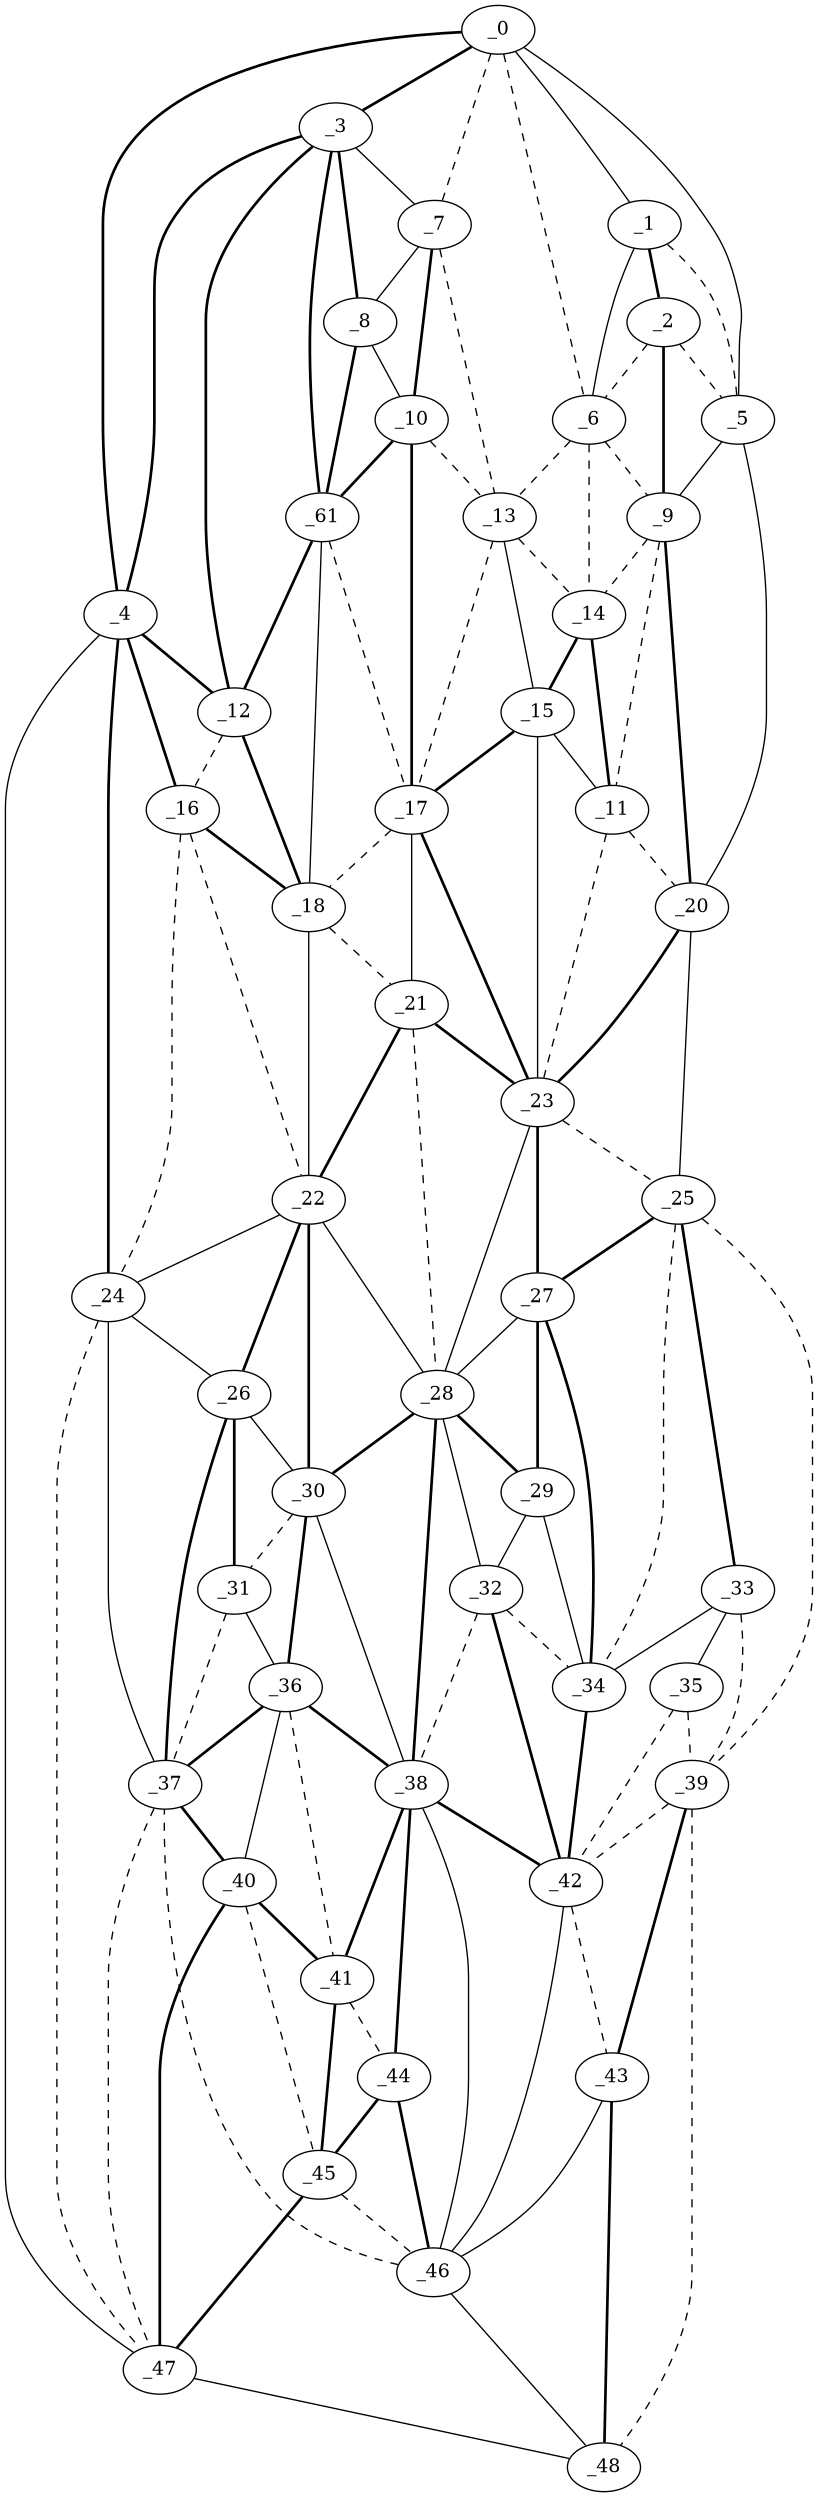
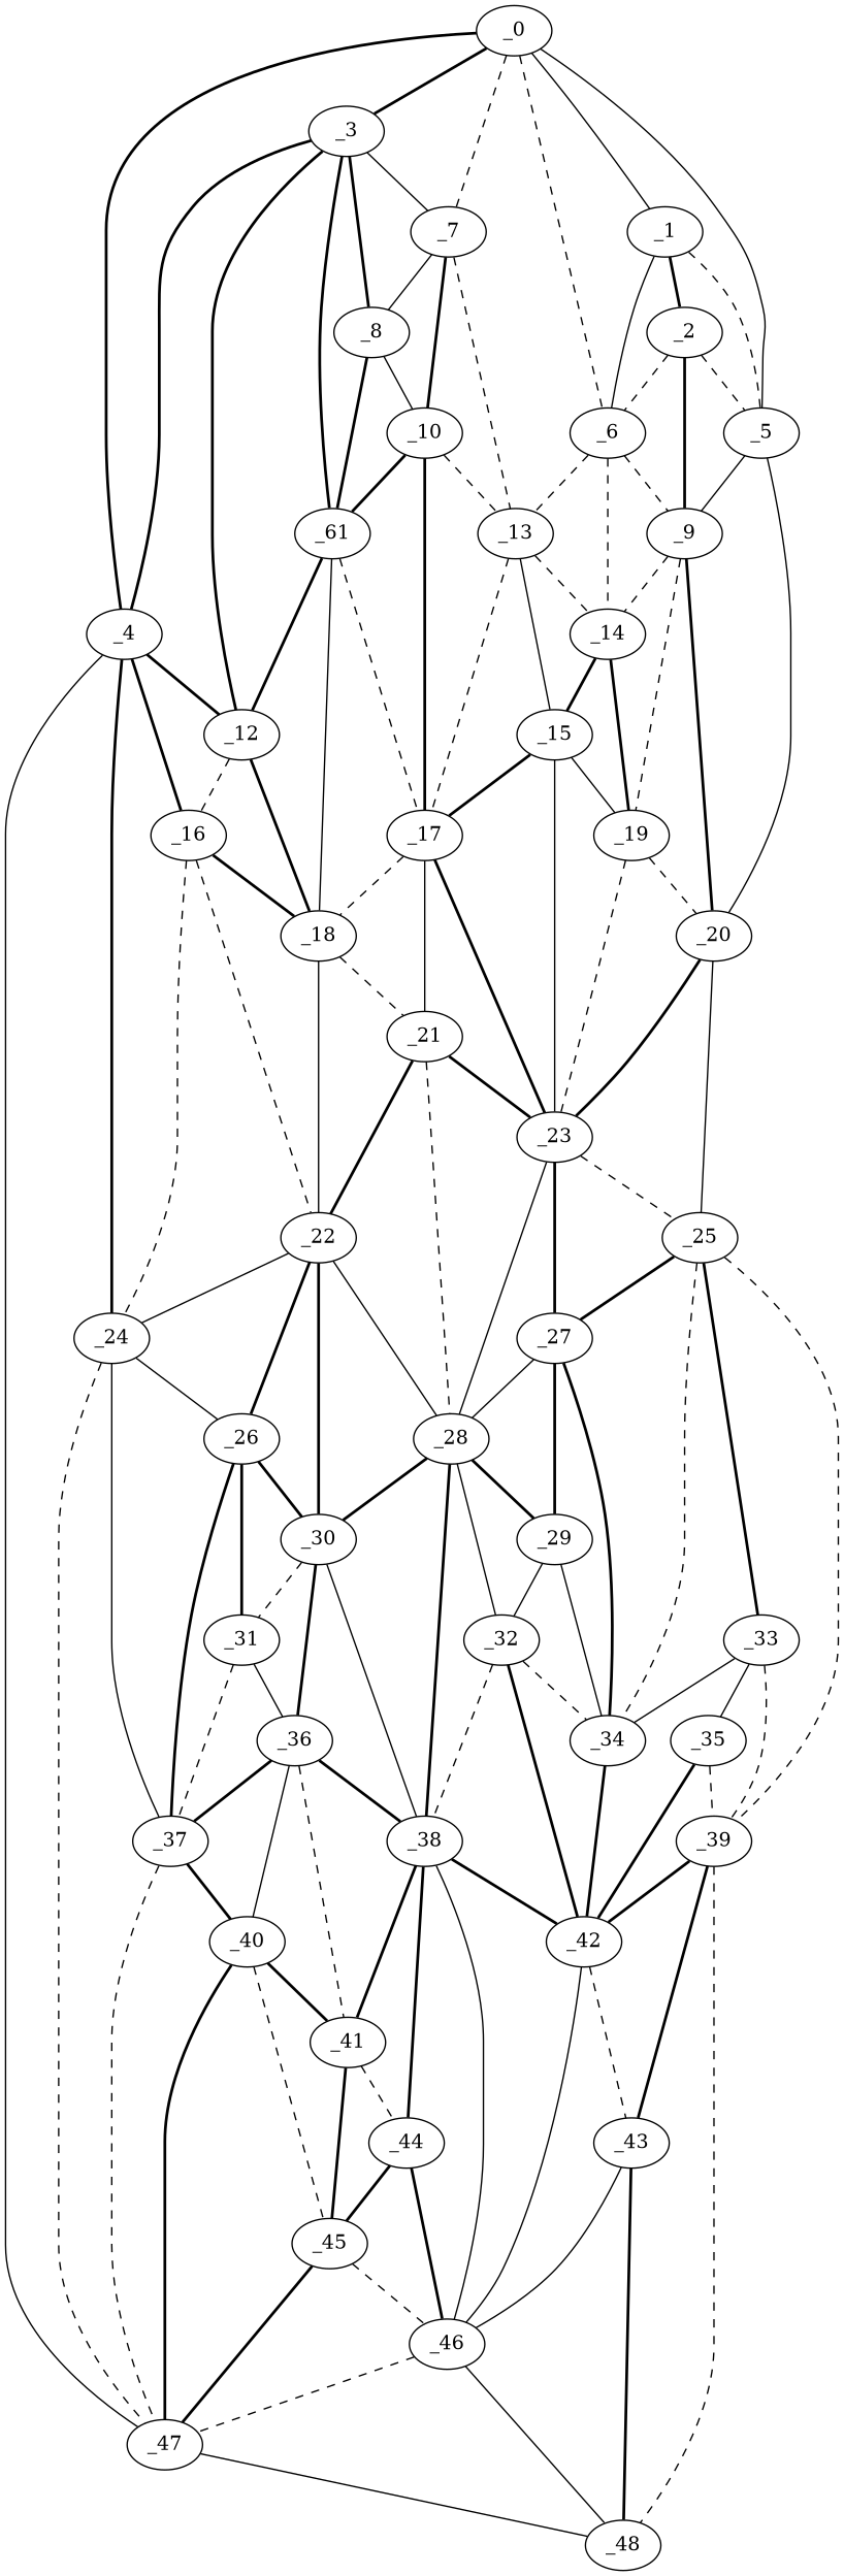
  graph {
    node [x=31 y=93]
    edge [style=bold valence=2]
    _0 [x=4 y=43]
    _1 [x=16 y=43]
    _3
    _4 [y=99]
    _5 [x=34 y=34]
    _6 [x=34 y=57]
    _7 [x=37 y=78]
    _2 [x=29 y=44]
    _8 [x=37 y=83]
    n10 [label=_61 x=42 y=87]
    _12 [x=43 y=92]
    _16 [x=52]
    _24 [x=66 y=94]
    _47 [x=122 y=87]
    _9 [x=40 y=34]
    _20 [x=56 y=30]
    _13 [x=44 y=72]
    _14 [x=45 y=59]
    _10 [x=41 y=76]
    _17 [x=53 y=77]
    _18 [x=53 y=88]
    _22 [x=59 y=85]
    _26 [x=71]
    _37 [x=98 y=89]
    _48 [x=124 y=41]
-   _19 [x=55 y=59 label=_11]
+   _19 [x=55 y=59]
    _23 [x=63 y=58]
    _25 [x=70 y=31]
    _15 [x=50 y=72]
    _21 [x=59 y=80]
    _28 [x=74 y=74]
    _30 [x=79 y=83]
    _31 [x=86 y=88]
    _40 [x=103 y=87]
    _27 [x=72 y=57]
    _33 [x=91 y=34]
    _34 [x=91 y=44]
    _39 [x=103 y=35]
    _29 [x=77 y=58]
    _32 [x=88 y=57]
    _38 [x=100 y=70]
    _36 [x=97 y=82]
    _35 [x=97 y=36]
    _42 [x=107 y=45]
    _43 [x=112 y=45]
    _41 [x=105 y=77]
    _44 [x=112 y=75]
    _46 [x=121 y=51]
    _45 [x=117 y=81]
    _0 -- _1 [style=solid]
    _0 -- _3 [valence=1]
    _0 -- _4 [valence=1]
    _0 -- _5 [style=solid valence=1]
    _0 -- _6 [style=dashed]
    _0 -- _7 [style=dashed]
    _1 -- _5 [style=dashed]
    _1 -- _6 [style=solid]
    _1 -- _2
    _3 -- _4
    _3 -- _7 [style=solid]
    _3 -- _8
    _3 -- n10
    _3 -- _12 [valence=1]
    _4 -- _12
    _4 -- _16 [valence=1]
    _4 -- _24 [valence=1]
    _4 -- _47 [style=solid valence=1]
    _5 -- _9 [style=solid]
    _5 -- _20 [style=solid valence=1]
    _6 -- _9 [style=dashed]
    _6 -- _13 [style=dashed]
    _6 -- _14 [style=dashed valence=1]
    _7 -- _8 [style=solid]
    _7 -- _13 [style=dashed]
    _7 -- _10
    _2 -- _5 [style=dashed]
    _2 -- _6 [style=dashed]
    _2 -- _9
    _8 -- n10
    _8 -- _10 [style=solid]
    n10 -- _12 [valence=1]
    n10 -- _17 [style=dashed]
    n10 -- _18 [style=solid valence=1]
    _12 -- _16 [style=dashed valence=1]
    _12 -- _18
    _16 -- _24 [style=dashed]
    _16 -- _18 [valence=1]
    _16 -- _22 [style=dashed]
    _24 -- _47 [style=dashed valence=1]
    _24 -- _26 [style=solid]
    _24 -- _37 [style=solid]
    _47 -- _48 [style=solid valence=1]
    _9 -- _20 [valence=1]
    _9 -- _14 [style=dashed]
    _9 -- _19 [style=dashed valence=1]
    _20 -- _23
    _20 -- _25 [style=solid valence=1]
    _13 -- _14 [style=dashed]
    _13 -- _17 [style=dashed]
    _13 -- _15 [style=solid valence=1]
    _14 -- _19
    _14 -- _15
    _10 -- n10
    _10 -- _13 [style=dashed valence=1]
    _10 -- _17
    _17 -- _18 [style=dashed]
    _17 -- _23
    _17 -- _21 [style=solid]
    _18 -- _22 [style=solid]
    _18 -- _21 [style=dashed]
    _22 -- _24 [style=solid]
    _22 -- _26
    _22 -- _28 [style=solid]
    _22 -- _30
    _26 -- _37
-   _26 -- _30 [style=solid valence=1]
+   _26 -- _30 [valence=1]
    _26 -- _31
    _37 -- _47 [style=dashed]
    _37 -- _40 [valence=1]
    _19 -- _20 [style=dashed]
    _19 -- _23 [style=dashed valence=1]
    _23 -- _25 [style=dashed]
    _23 -- _28 [style=solid]
    _23 -- _27 [valence=1]
    _25 -- _27
    _25 -- _33
    _25 -- _34 [style=dashed valence=1]
    _25 -- _39 [style=dashed valence=1]
    _15 -- _17 [valence=1]
    _15 -- _19 [style=solid valence=1]
    _15 -- _23 [style=solid]
    _21 -- _22 [valence=1]
    _21 -- _23
    _21 -- _28 [style=dashed]
    _28 -- _30
    _28 -- _29
    _28 -- _32 [style=solid]
    _28 -- _38
    _30 -- _31 [style=dashed]
    _30 -- _38 [style=solid valence=1]
    _30 -- _36
    _31 -- _37 [style=dashed]
    _31 -- _36 [style=solid]
    _40 -- _47
    _40 -- _41 [valence=1]
    _40 -- _45 [style=dashed valence=1]
    _27 -- _28 [style=solid]
    _27 -- _34 [valence=1]
    _27 -- _29 [valence=1]
    _33 -- _34 [style=solid]
    _33 -- _39 [style=dashed]
    _33 -- _35 [style=solid]
    _34 -- _42
    _39 -- _48 [style=dashed valence=1]
-   _39 -- _42 [style=dashed]
+   _39 -- _42
    _39 -- _43
    _29 -- _34 [style=solid]
    _29 -- _32 [style=solid valence=1]
    _32 -- _34 [style=dashed valence=1]
    _32 -- _38 [style=dashed valence=1]
    _32 -- _42
    _38 -- _42 [valence=1]
    _38 -- _41
    _38 -- _44
    _38 -- _46 [style=solid]
    _36 -- _37 [valence=1]
    _36 -- _40 [style=solid]
    _36 -- _38 [valence=1]
    _36 -- _41 [style=dashed]
    _35 -- _39 [style=dashed]
-   _35 -- _42 [style=dashed]
+   _35 -- _42
    _42 -- _43 [style=dashed]
    _42 -- _46 [style=solid]
    _43 -- _48
    _43 -- _46 [style=solid]
    _41 -- _44 [style=dashed]
    _41 -- _45
    _44 -- _46
    _44 -- _45
-   _46 -- _37 [style=dashed valence=1]
+   _46 -- _47 [style=dashed valence=1]
    _46 -- _48 [style=solid]
    _45 -- _47
    _45 -- _46 [style=dashed]
  }
